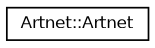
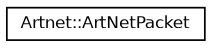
  digraph {
    rankdir=LR
-   n1 [color=black fillcolor=white fontname=Helvetica fontsize=10 height=0.2 label="Artnet::Artnet" shape=record style=filled width=0.4]
+   n1 [color=black fillcolor=white fontname=Helvetica fontsize=10 height=0.2 label="Artnet::ArtNetPacket" shape=record style=filled width=0.4]
  }
